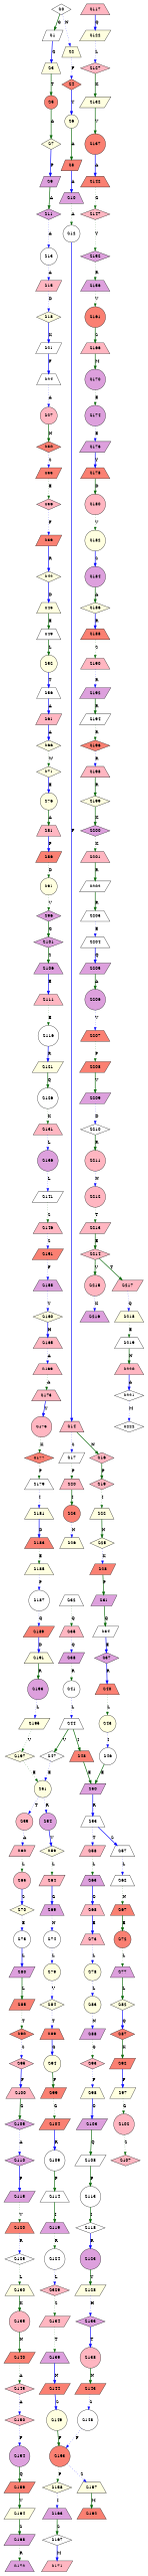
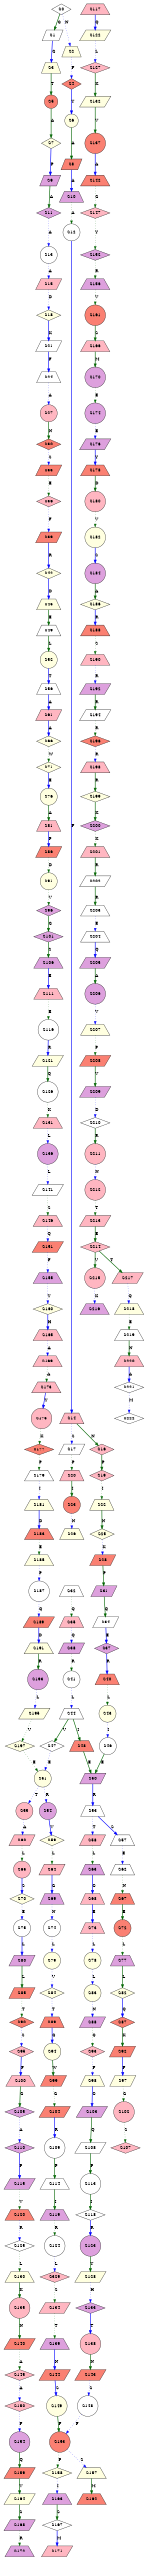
  strict digraph {
    node [fillcolor=lightpink shape=trapezium style=filled]
    edge [color=darkgreen style=bold]
    S0 [fillcolor=white shape=diamond]
    S1 [fillcolor=white shape=parallelogram]
    S2 [fillcolor=lightyellow]
    S3 [fillcolor=lightyellow]
    S4 [fillcolor=salmon shape=diamond]
    S5 [fillcolor=salmon shape=circle]
    S6 [fillcolor=lightyellow shape=circle]
    S7 [fillcolor=lightyellow shape=diamond]
    S8 [fillcolor=salmon shape=parallelogram]
    S9 [fillcolor=plum shape=parallelogram]
    S10 [fillcolor=plum]
    S11 [fillcolor=plum shape=diamond]
    S12 [fillcolor=white shape=circle]
    S13 [fillcolor=white shape=circle]
    S14
    S15 [shape=parallelogram]
    S16 [shape=diamond]
    S17 [fillcolor=white shape=parallelogram]
    S18 [fillcolor=lightyellow shape=diamond]
    S19 [shape=diamond]
    S20
    S21 [fillcolor=white shape=parallelogram]
    S22 [fillcolor=lightyellow]
    S23 [fillcolor=salmon shape=circle]
    S24 [fillcolor=white]
    S25 [fillcolor=lightyellow shape=diamond]
    S26 [fillcolor=lightyellow]
    S27 [shape=circle]
    S28 [fillcolor=salmon shape=parallelogram]
    S30 [fillcolor=salmon shape=diamond]
    S31 [fillcolor=plum shape=parallelogram]
    S33 [fillcolor=salmon shape=parallelogram]
    S34 [fillcolor=white shape=parallelogram]
    S32 [fillcolor=white]
    S35
    S36 [shape=diamond]
    S37 [fillcolor=plum shape=diamond]
    S38 [fillcolor=plum shape=parallelogram]
    S39 [fillcolor=salmon shape=parallelogram]
    S40 [fillcolor=salmon]
    S41 [fillcolor=white shape=circle]
    S42 [fillcolor=lightyellow shape=diamond]
    S43 [fillcolor=lightyellow shape=circle]
    S44 [fillcolor=white]
    S45 [fillcolor=lightyellow]
    S46 [fillcolor=white shape=circle]
    S47 [fillcolor=white shape=diamond]
    S48 [fillcolor=salmon]
    S49 [fillcolor=white]
    S50 [fillcolor=plum shape=parallelogram]
    S51 [fillcolor=lightyellow shape=circle]
    S52 [fillcolor=lightyellow shape=circle]
    S53 [fillcolor=white]
    S54 [fillcolor=plum shape=circle]
    S55 [shape=circle]
    S56 [fillcolor=white]
    S57 [fillcolor=white]
    S58 [shape=parallelogram]
    S59 [fillcolor=lightyellow shape=diamond]
    S60 [shape=parallelogram]
    S61 [shape=parallelogram]
    S62 [fillcolor=white]
    S63 [fillcolor=plum]
    S64 [shape=parallelogram]
    S65 [shape=circle]
    S66 [fillcolor=lightyellow shape=diamond]
    S67 [fillcolor=salmon]
    S68
    S69 [fillcolor=plum]
    S70 [fillcolor=lightyellow shape=diamond]
    S71 [fillcolor=lightyellow shape=diamond]
    S72 [fillcolor=salmon shape=circle]
    S73
    S74 [fillcolor=white shape=circle]
    S75 [fillcolor=white shape=circle]
    S76 [fillcolor=lightyellow shape=circle]
    S77 [fillcolor=plum]
    S78 [fillcolor=lightyellow shape=circle]
    S79 [fillcolor=lightyellow shape=circle]
    S80 [fillcolor=plum shape=parallelogram]
    S81
    S82 [fillcolor=lightyellow shape=diamond]
    S83 [fillcolor=lightyellow shape=circle]
    S84 [fillcolor=lightyellow shape=diamond]
    S85 [fillcolor=salmon shape=parallelogram]
    S86 [fillcolor=salmon shape=parallelogram]
    S87 [fillcolor=salmon shape=diamond]
    S88 [fillcolor=plum shape=parallelogram]
    S89 [fillcolor=salmon]
    S90 [fillcolor=salmon shape=diamond]
    S91 [fillcolor=lightyellow shape=circle]
    S92 [fillcolor=salmon shape=parallelogram]
    S93 [shape=diamond]
    S94 [fillcolor=lightyellow shape=circle]
    S95 [shape=diamond]
    S96 [fillcolor=plum shape=diamond]
    S97 [fillcolor=lightyellow shape=parallelogram]
    S98 [fillcolor=lightyellow]
    S99 [fillcolor=salmon shape=parallelogram]
    S100
    S101 [fillcolor=plum shape=diamond]
    S102 [shape=circle]
    S103 [fillcolor=plum shape=parallelogram]
    S104 [fillcolor=salmon shape=parallelogram]
    S105 [fillcolor=plum shape=diamond]
    S106 [fillcolor=plum]
    S107 [shape=diamond]
    S108 [fillcolor=white shape=parallelogram]
    S109 [fillcolor=white shape=circle]
    S110 [fillcolor=plum shape=diamond]
    S111
    S113 [fillcolor=white shape=circle]
    S114 [fillcolor=white]
    S115 [fillcolor=plum shape=parallelogram]
    S116 [fillcolor=white shape=circle]
    S118 [fillcolor=white shape=diamond]
    S119 [fillcolor=plum]
    S120 [fillcolor=salmon]
    S121 [fillcolor=lightyellow shape=parallelogram]
    S122 [fillcolor=lightyellow shape=parallelogram]
    S117
    S123 [fillcolor=plum shape=circle]
    S124 [fillcolor=white shape=circle]
    S125 [fillcolor=white shape=diamond]
    S126 [fillcolor=white shape=circle]
    S127 [shape=diamond]
    S128 [fillcolor=lightyellow shape=parallelogram]
    n128 [label=S329 shape=diamond]
    S130 [fillcolor=lightyellow]
    S131
    S132 [fillcolor=lightyellow shape=parallelogram]
    S133 [fillcolor=plum shape=diamond]
    S134 [shape=parallelogram]
    S135 [shape=circle]
    S136 [fillcolor=plum shape=circle]
    S137 [fillcolor=salmon shape=circle]
    S138 [shape=circle]
    S139 [fillcolor=plum]
    S140 [fillcolor=salmon shape=parallelogram]
    S141 [fillcolor=white shape=parallelogram]
    S142 [fillcolor=salmon]
    S143 [fillcolor=salmon shape=parallelogram]
    S144 [fillcolor=salmon shape=parallelogram]
    S145 [shape=diamond]
    S146
    S147 [shape=diamond]
    S148 [fillcolor=white shape=circle]
    S149 [fillcolor=lightyellow shape=circle]
    S150 [shape=diamond]
    S151 [fillcolor=salmon shape=parallelogram]
    S152 [fillcolor=plum shape=diamond]
    S153 [fillcolor=salmon shape=circle]
    S154 [fillcolor=plum shape=circle]
    S155 [fillcolor=plum]
    S156 [fillcolor=plum]
    S157 [fillcolor=lightyellow]
    S158 [fillcolor=lightyellow shape=diamond]
    S159 [fillcolor=salmon shape=parallelogram]
    S160 [fillcolor=lightyellow shape=diamond]
    S161 [fillcolor=salmon shape=circle]
    S162 [fillcolor=salmon]
    S163 [fillcolor=plum]
    S164 [fillcolor=lightyellow shape=parallelogram]
    S165
    S166
    S167 [fillcolor=white shape=diamond]
    S168 [fillcolor=plum shape=parallelogram]
    S169
    S170 [fillcolor=plum shape=circle]
    S171 [shape=parallelogram]
    S172 [fillcolor=plum]
    S173
    S174 [fillcolor=plum shape=circle]
    S175 [shape=circle]
    S176 [fillcolor=plum shape=parallelogram]
    S177 [fillcolor=salmon shape=diamond]
    S178 [fillcolor=salmon]
    S179 [fillcolor=white]
    S180 [shape=circle]
    S181 [fillcolor=lightyellow]
    S182 [fillcolor=lightyellow shape=circle]
    S183 [fillcolor=salmon]
    S184 [fillcolor=plum shape=circle]
    S185 [fillcolor=lightyellow]
    S186 [fillcolor=lightyellow shape=diamond]
    S187 [fillcolor=white shape=circle]
    S188 [fillcolor=salmon]
    S189 [fillcolor=salmon shape=parallelogram]
    S190
    S191 [fillcolor=lightyellow]
    S192 [fillcolor=plum shape=parallelogram]
    S193 [fillcolor=plum shape=circle]
    S194 [fillcolor=white shape=parallelogram]
    S195 [fillcolor=lightyellow shape=parallelogram]
    S196 [fillcolor=salmon shape=diamond]
    S197 [fillcolor=lightyellow shape=diamond]
    S198
    S199 [fillcolor=lightyellow shape=diamond]
    S200 [fillcolor=plum shape=diamond]
    S201
    S202 [fillcolor=white shape=parallelogram]
    S203 [fillcolor=white]
    S204 [fillcolor=white]
    S205 [fillcolor=plum shape=parallelogram]
    S206 [fillcolor=plum shape=circle]
-   S207 [fillcolor=salmon]
+   S207 [fillcolor=lightyellow]
    S208 [fillcolor=salmon shape=parallelogram]
    S209 [fillcolor=plum shape=parallelogram]
    S210 [fillcolor=white shape=diamond]
    S211 [shape=circle]
    S212 [shape=circle]
    S213 [shape=parallelogram]
    S214 [shape=diamond]
    S215 [shape=circle]
    S217 [shape=parallelogram]
    S216 [fillcolor=plum]
    S218 [fillcolor=lightyellow]
    S219 [fillcolor=white]
    S220
    S221 [fillcolor=white shape=diamond]
    S222 [fillcolor=white shape=diamond]
    S0 -> S1 [label=G]
    S0 -> S2 [color=blue label=N style=dotted]
    S1 -> S3 [color=blue label=G]
    S2 -> S4 [color=blue label=F style=dotted]
    S3 -> S5 [label=T]
    S4 -> S6 [color=blue label=Y]
    S5 -> S7 [label=A]
    S6 -> S8 [label=A]
    S7 -> S9 [color=blue label=P]
    S8 -> S10 [color=blue label=A]
    S9 -> S11 [label=A]
    S10 -> S12 [label=A style=dotted]
    S11 -> S13 [color=blue label=A style=dotted]
    S12 -> S14 [color=blue label=F]
    S13 -> S15 [color=blue label=A style=dotted]
    S14 -> S16 [label=N]
    S14 -> S17 [color=blue label=S style=dotted]
    S15 -> S18 [color=blue label=D style=dotted]
    S16 -> S19 [label=P]
    S17 -> S20 [label=P style=dotted]
    S18 -> S21 [color=blue label=K]
    S19 -> S22 [label=I style=dotted]
    S20 -> S23 [label=I]
    S21 -> S24 [color=blue label=F]
    S22 -> S25 [label=N]
    S23 -> S26 [color=blue label=N style=dotted]
    S24 -> S27 [color=blue label=A style=dotted]
    S25 -> S28 [color=blue label=K style=dotted]
    S27 -> S30 [label=N]
    S28 -> S31 [label=P]
    S30 -> S33 [color=blue label=S style=dotted]
    S31 -> S34 [label=Q]
    S33 -> S36 [label=E style=dotted]
    S34 -> S37 [color=blue label=E]
    S32 -> S35 [label=Q style=dotted]
    S35 -> S38 [color=blue label=Q style=dotted]
    S36 -> S39 [color=blue label=F style=dotted]
    S37 -> S40 [color=blue label=R]
    S38 -> S41 [label=R style=dotted]
    S39 -> S42 [color=blue label=R]
    S40 -> S43 [label=L style=dotted]
    S41 -> S44 [color=blue label=L style=dotted]
    S42 -> S45 [color=blue label=D]
    S43 -> S46 [color=blue label=I style=dotted]
    S44 -> S47 [label=V]
    S44 -> S48 [label=I]
    S45 -> S49 [label=E]
    S46 -> S50 [label=E]
    S47 -> S51 [color=blue label=E style=dotted]
    S48 -> S50 [label=E]
    S49 -> S52 [label=L]
    S50 -> S53 [color=blue label=R]
    S51 -> S54 [color=blue label=R style=dotted]
    S51 -> S55 [color=blue label=T style=dotted]
    S52 -> S56 [color=blue label=T]
    S53 -> S57 [color=blue label=S]
    S53 -> S58 [color=blue label=T style=dotted]
    S54 -> S59 [color=blue label=V]
    S55 -> S60 [color=blue label=A style=dotted]
    S56 -> S61 [color=blue label=A]
-   S57 -> S62 [color=blue label=L style=dotted]
+   S57 -> S62 [color=blue label=E style=dotted]
    S58 -> S63 [label=L style=dotted]
    S59 -> S64 [label=L style=dotted]
    S60 -> S65 [label=L style=dotted]
    S61 -> S66 [color=blue label=A]
    S62 -> S67 [label=N style=dotted]
    S63 -> S68 [color=blue label=G]
    S64 -> S69 [color=blue label=G]
    S65 -> S70 [color=blue label=S]
    S66 -> S71 [label=W style=dotted]
    S67 -> S72 [label=E]
    S68 -> S73 [color=blue label=E]
    S69 -> S74 [color=blue label=N style=dotted]
    S70 -> S75 [color=blue label=E style=dotted]
    S71 -> S76 [color=blue label=E]
    S72 -> S77 [label=L style=dotted]
    S73 -> S78 [color=blue label=L style=dotted]
    S74 -> S79 [color=blue label=L style=dotted]
    S75 -> S80 [color=blue label=L]
    S76 -> S81 [label=A]
    S77 -> S82 [label=L]
    S78 -> S83 [color=blue label=L style=dotted]
    S79 -> S84 [color=blue label=V style=dotted]
    S80 -> S85 [label=L]
    S81 -> S86 [color=blue label=P]
    S82 -> S87 [color=blue label=Q]
    S83 -> S88 [color=blue label=N style=dotted]
    S84 -> S89 [color=blue label=T style=dotted]
    S85 -> S90 [label=T style=dotted]
    S86 -> S91 [label=D style=dotted]
    S87 -> S92 [label=K]
    S88 -> S93 [label=G style=dotted]
    S89 -> S94 [color=blue label=G]
    S90 -> S95 [color=blue label=S style=dotted]
    S91 -> S96 [label=V style=dotted]
    S92 -> S97 [color=blue label=F]
    S93 -> S98 [color=blue label=F style=dotted]
-   S94 -> S99 [label=F]
+   S94 -> S99 [label=W]
    S95 -> S100 [color=blue label=F]
    S96 -> S101 [label=G]
    S97 -> S102 [label=G style=dotted]
    S98 -> S103 [color=blue label=G]
    S99 -> S104 [label=G style=dotted]
    S100 -> S105 [label=G]
    S101 -> S106 [label=S]
    S102 -> S107 [label=S style=dotted]
    S103 -> S108 [label=Q]
    S104 -> S109 [color=blue label=R]
    S105 -> S110 [color=blue label=A style=dotted]
    S106 -> S111 [color=blue label=E]
    S108 -> S113 [label=P]
    S109 -> S114 [label=P]
    S110 -> S115 [color=blue label=P]
    S111 -> S116 [label=E style=dotted]
    S113 -> S118 [label=I]
    S114 -> S119 [label=I]
    S115 -> S120 [label=V style=dotted]
    S116 -> S121 [color=blue label=R]
    S118 -> S123 [color=blue label=R]
    S119 -> S124 [label=R style=dotted]
    S120 -> S125 [color=blue label=R style=dotted]
    S121 -> S126 [label=Q]
    S122 -> S127 [color=blue label=L style=dotted]
    S117 -> S122 [color=blue label=Q]
    S123 -> S128 [label=Y]
    S124 -> n128 [color=blue label=L style=dotted]
    S125 -> S130 [label=L style=dotted]
    S126 -> S131 [label=K style=dotted]
    S127 -> S132 [label=K]
    S128 -> S133 [color=blue label=H style=dotted]
    n128 -> S134 [label=S style=dotted]
    S130 -> S135 [label=K]
    S131 -> S136 [color=blue label=L style=dotted]
    S132 -> S137 [label=V]
    S133 -> S138 [color=blue label=T]
    S134 -> S139 [label=T style=dotted]
    S135 -> S140 [label=N]
    S136 -> S141 [color=blue label=L style=dotted]
    S137 -> S142 [color=blue label=A]
    S138 -> S143 [label=N]
    S139 -> S144 [color=blue label=N]
    S140 -> S145 [label=A style=dotted]
    S141 -> S146 [label=S style=dotted]
    S142 -> S147 [label=G style=dotted]
    S143 -> S148 [color=blue label=S style=dotted]
    S144 -> S149 [color=blue label=S]
    S145 -> S150 [color=blue label=A style=dotted]
-   S146 -> S151 [color=blue label=S style=dotted]
+   S146 -> S151 [color=blue label=Q style=dotted]
    S147 -> S152 [label=Y style=dotted]
    S148 -> S153 [color=blue label=F style=dotted]
    S149 -> S153 [label=F]
    S150 -> S154 [color=blue label=F style=dotted]
    S151 -> S155 [color=blue label=F style=dotted]
    S152 -> S156 [label=R style=dotted]
    S153 -> S157 [color=blue label=S style=dotted]
    S153 -> S158 [label=P style=dotted]
    S154 -> S159 [label=Q]
    S155 -> S160 [color=blue label=Y style=dotted]
    S156 -> S161 [label=V style=dotted]
    S157 -> S162 [label=M]
    S158 -> S163 [color=blue label=I style=dotted]
    S159 -> S164 [label=V]
    S160 -> S165 [color=blue label=H]
    S161 -> S166 [label=S]
    S163 -> S167 [label=S]
    S164 -> S168 [label=S]
    S165 -> S169 [color=blue label=A style=dotted]
    S166 -> S170 [label=M]
    S167 -> S171 [color=blue label=M]
    S168 -> S172 [label=R style=dotted]
    S169 -> S173 [label=A style=dotted]
    S170 -> S174 [label=E style=dotted]
    S173 -> S175 [color=blue label=Y]
    S174 -> S176 [color=blue label=E style=dotted]
    S175 -> S177 [label=K style=dotted]
    S176 -> S178 [color=blue label=Y]
    S177 -> S179 [label=P style=dotted]
    S178 -> S180 [label=D]
    S179 -> S181 [color=blue label=I style=dotted]
    S180 -> S182 [label=V style=dotted]
    S181 -> S183 [color=blue label=D]
    S182 -> S184 [color=blue label=S]
    S183 -> S185 [label=E style=dotted]
    S184 -> S186 [label=A]
    S185 -> S187 [color=blue label=P style=dotted]
    S186 -> S188 [color=blue label=R]
    S187 -> S189 [color=blue label=Q style=dotted]
    S188 -> S190 [label=S style=dotted]
    S189 -> S191 [color=blue label=D]
    S190 -> S192 [color=blue label=R style=dotted]
    S191 -> S193 [label=R]
    S192 -> S194 [label=R]
    S193 -> S195 [color=blue label=L style=dotted]
    S194 -> S196 [label=R style=dotted]
    S195 -> S197 [label=V style=dotted]
    S196 -> S198 [color=blue label=R style=dotted]
    S197 -> S51 [label=E style=dotted]
    S198 -> S199 [label=R]
    S199 -> S200 [label=K]
    S200 -> S201 [label=K style=dotted]
    S201 -> S202 [label=R]
    S202 -> S203 [label=R]
    S203 -> S204 [color=blue label=E style=dotted]
    S204 -> S205 [color=blue label=Q]
    S205 -> S206 [label=A]
    S206 -> S207 [color=blue label=V style=dotted]
    S207 -> S208 [label=P style=dotted]
    S208 -> S209 [label=V]
    S209 -> S210 [color=blue label=D style=dotted]
    S210 -> S211 [label=R]
    S211 -> S212 [color=blue label=N style=dotted]
    S212 -> S213 [label=T style=dotted]
    S213 -> S214 [label=E]
    S214 -> S215 [label=V]
    S214 -> S217 [label=T]
    S215 -> S216 [color=blue label=K style=dotted]
    S217 -> S218 [color=blue label=Q style=dotted]
    S218 -> S219 [label=E style=dotted]
    S219 -> S220 [label=N]
    S220 -> S221 [color=blue label=A]
    S221 -> S222 [color=blue label=M style=dotted]
  }
